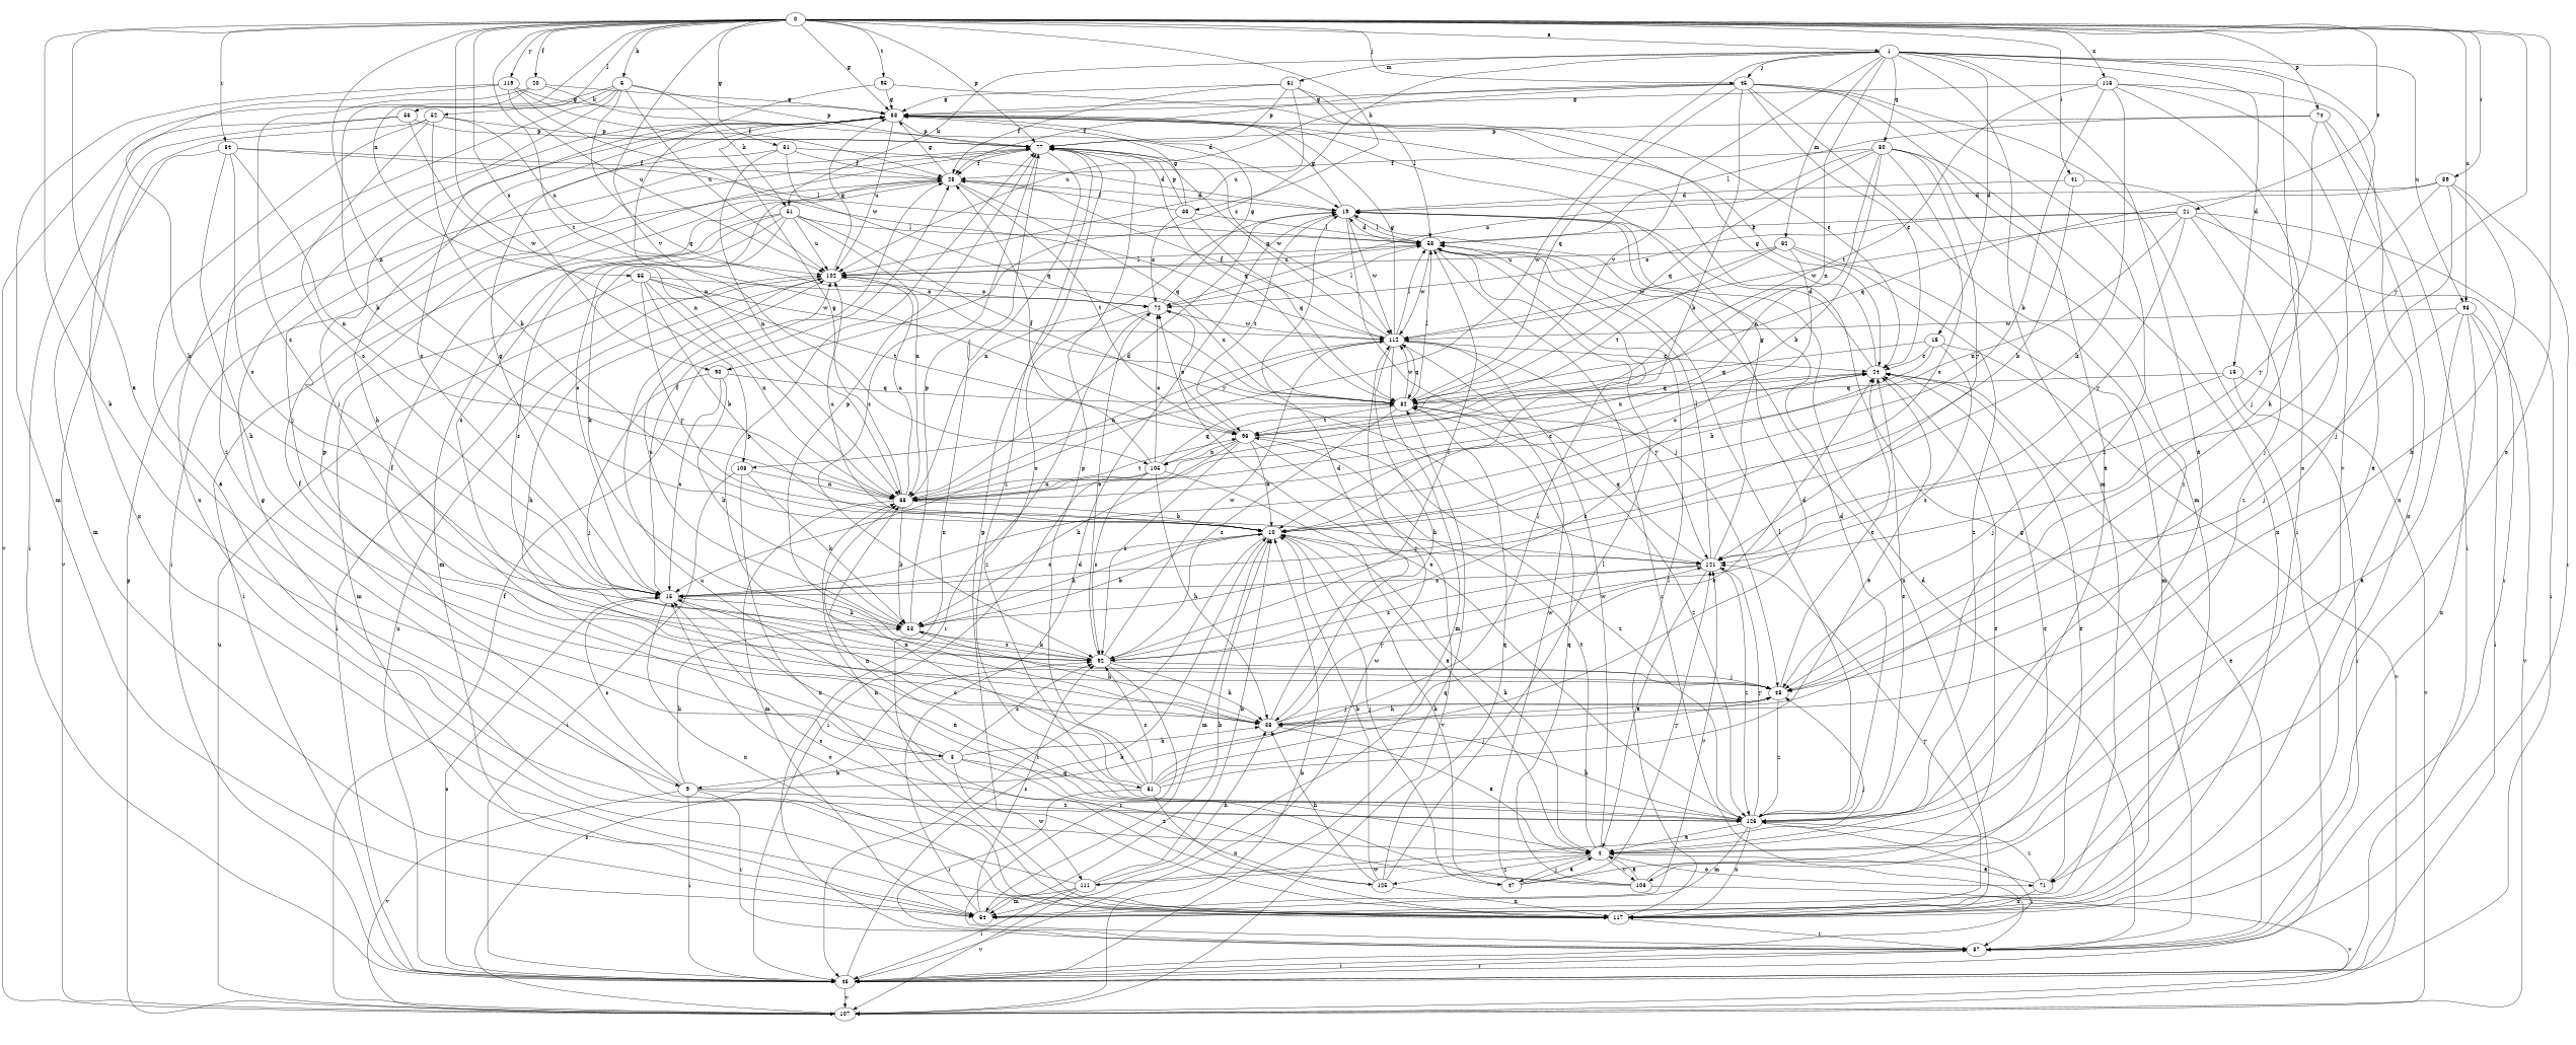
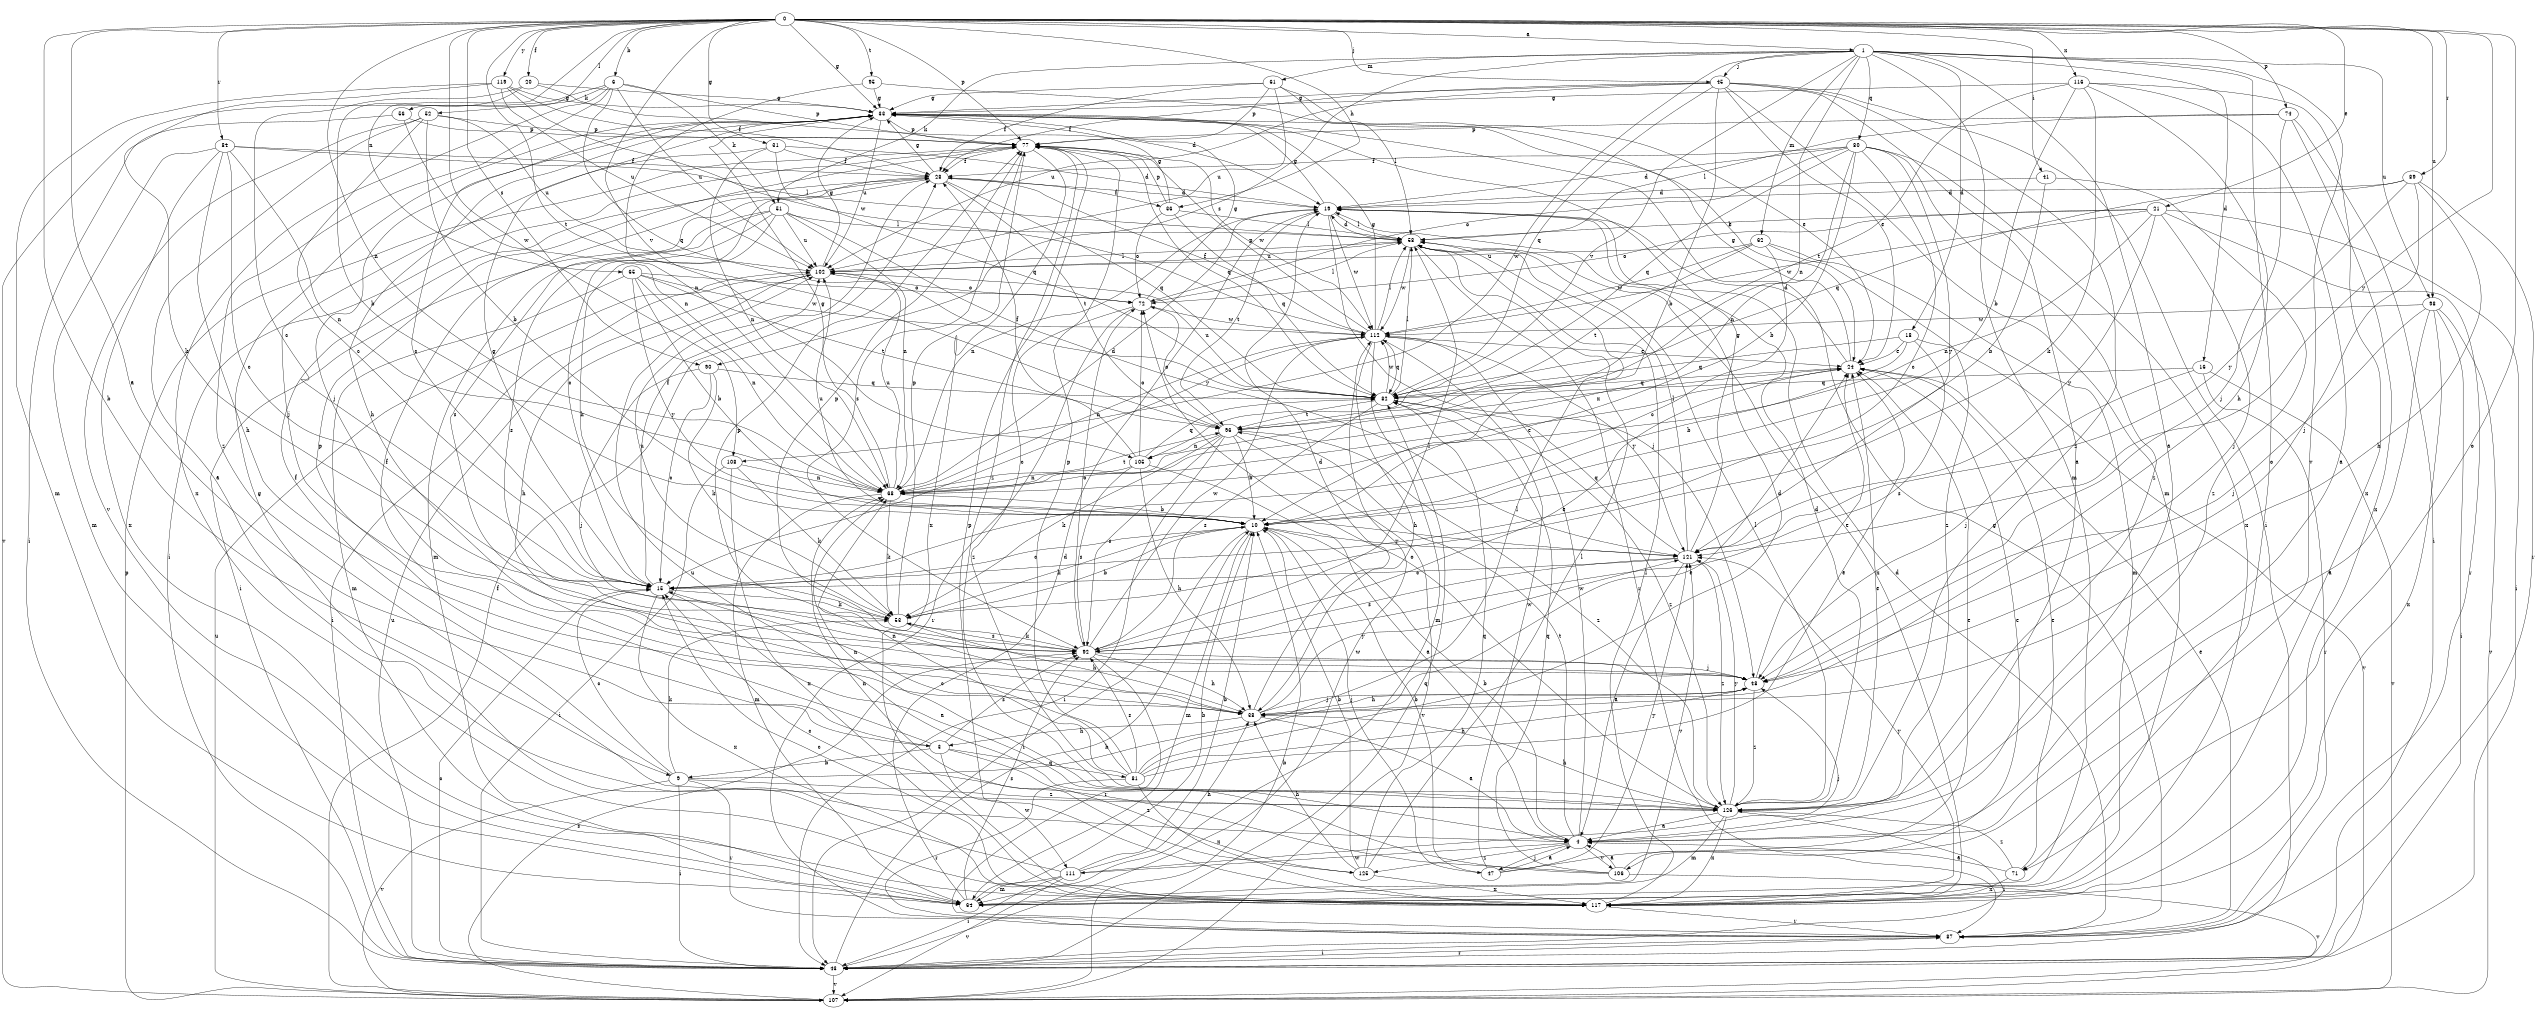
  strict digraph {
    0
    1
    3
    6
    9
    21
    n7 [label=20]
    31
    33
    36
    41
    45
    56
    65
    68
    71
    74
    77
    84
    n20 [label=89]
    90
    95
    96
    98
    105
    108
    116
    119
    121
    4
    16
    18
    51
    61
    62
    64
    80
    106
    28
    38
    81
    92
    111
    125
    52
    82
    102
    107
    117
    126
    15
    43
    53
    87
    24
    112
    48
    58
    72
    10
    19
    47
    0 -> 1 [label=a]
    0 -> 3 [label=a]
    0 -> 6 [label=b]
    0 -> 9 [label=b]
    0 -> 21 [label=e]
    0 -> n7 [label=f]
    0 -> 31 [label=g]
    0 -> 33 [label=g]
    0 -> 36 [label=h]
    0 -> 41 [label=i]
    0 -> 45 [label=j]
    0 -> 56 [label=l]
    0 -> 65 [label=n]
    0 -> 68 [label=n]
    0 -> 71 [label=o]
    0 -> 74 [label=p]
    0 -> 77 [label=p]
    0 -> 84 [label=r]
    0 -> n20 [label=r]
    0 -> 90 [label=s]
    0 -> 95 [label=t]
    0 -> 96 [label=t]
    0 -> 98 [label=u]
    0 -> 105 [label=v]
    0 -> 108 [label=w]
    0 -> 116 [label=x]
    0 -> 119 [label=y]
    0 -> 121 [label=y]
    1 -> 45 [label=j]
    1 -> 68 [label=n]
    1 -> 71 [label=o]
    1 -> 90 [label=s]
    1 -> 98 [label=u]
    1 -> 105 [label=v]
    1 -> 108 [label=w]
    1 -> 4 [label=a]
    1 -> 16 [label=d]
    1 -> 18 [label=d]
    1 -> 51 [label=k]
    1 -> 61 [label=m]
    1 -> 62 [label=m]
    1 -> 64 [label=m]
    1 -> 80 [label=q]
    1 -> 106 [label=v]
    3 -> 9 [label=b]
    3 -> 77 [label=p]
    3 -> 28 [label=f]
-   3 -> 38 [label=h]
+   38 -> 3 [label=h]
    3 -> 81 [label=q]
    3 -> 92 [label=s]
    3 -> 111 [label=w]
    3 -> 125 [label=z]
    6 -> 77 [label=p]
    6 -> 51 [label=k]
    6 -> 52 [label=k]
    6 -> 82 [label=q]
    6 -> 102 [label=u]
    6 -> 107 [label=v]
    6 -> 117 [label=x]
    6 -> 126 [label=z]
    9 -> 28 [label=f]
    9 -> 107 [label=v]
    9 -> 126 [label=z]
    9 -> 15 [label=c]
    9 -> 43 [label=i]
    9 -> 53 [label=k]
    9 -> 87 [label=r]
    9 -> 24 [label=e]
    21 -> 68 [label=n]
    21 -> 121 [label=y]
    21 -> 43 [label=i]
    21 -> 87 [label=r]
    21 -> 112 [label=w]
    21 -> 48 [label=j]
    21 -> 58 [label=l]
    21 -> 72 [label=o]
    n7 -> 33 [label=g]
    n7 -> 15 [label=c]
    n7 -> 10 [label=b]
    n7 -> 19 [label=d]
    31 -> 68 [label=n]
    31 -> 28 [label=f]
    31 -> 82 [label=q]
    31 -> 48 [label=j]
    31 -> 19 [label=d]
    33 -> 77 [label=p]
    33 -> 38 [label=h]
    33 -> 102 [label=u]
    33 -> 15 [label=c]
    33 -> 48 [label=j]
    36 -> 33 [label=g]
    36 -> 77 [label=p]
-   36 -> 28 [label=f]
+   28 -> 36 [label=f]
    36 -> 82 [label=q]
    36 -> 58 [label=l]
    36 -> 72 [label=o]
    41 -> 126 [label=z]
    41 -> 10 [label=b]
    41 -> 19 [label=d]
    45 -> 33 [label=g]
    45 -> 4 [label=a]
    45 -> 64 [label=m]
    45 -> 28 [label=f]
    45 -> 82 [label=q]
    45 -> 102 [label=u]
    45 -> 126 [label=z]
    45 -> 43 [label=i]
    45 -> 24 [label=e]
    45 -> 10 [label=b]
    56 -> 68 [label=n]
    56 -> 77 [label=p]
-   56 -> 117 [label=x]
+   84 -> 117 [label=x]
    56 -> 43 [label=i]
    65 -> 68 [label=n]
    65 -> 96 [label=t]
    65 -> 121 [label=y]
    65 -> 64 [label=m]
    65 -> 112 [label=w]
    65 -> 72 [label=o]
    65 -> 10 [label=b]
    68 -> 33 [label=g]
    68 -> 96 [label=t]
    68 -> 64 [label=m]
    68 -> 102 [label=u]
    68 -> 53 [label=k]
    68 -> 24 [label=e]
    68 -> 10 [label=b]
    68 -> 19 [label=d]
    71 -> 4 [label=a]
    71 -> 117 [label=x]
    71 -> 126 [label=z]
    71 -> 24 [label=e]
    74 -> 77 [label=p]
    74 -> 117 [label=x]
    74 -> 43 [label=i]
    74 -> 48 [label=j]
    74 -> 58 [label=l]
    77 -> 28 [label=f]
    77 -> 92 [label=s]
    77 -> 82 [label=q]
    77 -> 117 [label=x]
    77 -> 126 [label=z]
    77 -> 43 [label=i]
    77 -> 112 [label=w]
    84 -> 68 [label=n]
    84 -> 64 [label=m]
    84 -> 28 [label=f]
    84 -> 38 [label=h]
    84 -> 15 [label=c]
    84 -> 58 [label=l]
    n20 -> 121 [label=y]
    n20 -> 38 [label=h]
    n20 -> 82 [label=q]
    n20 -> 87 [label=r]
    n20 -> 48 [label=j]
    n20 -> 19 [label=d]
    90 -> 82 [label=q]
    90 -> 15 [label=c]
    90 -> 53 [label=k]
    90 -> 48 [label=j]
    95 -> 33 [label=g]
    95 -> 68 [label=n]
    95 -> 24 [label=e]
    96 -> 105 [label=n]
    96 -> 92 [label=s]
    96 -> 107 [label=v]
    96 -> 126 [label=z]
    96 -> 53 [label=k]
    96 -> 24 [label=x]
    96 -> 72 [label=o]
    96 -> 10 [label=b]
    98 -> 4 [label=a]
    98 -> 107 [label=v]
    98 -> 117 [label=x]
    98 -> 43 [label=i]
    98 -> 112 [label=w]
    98 -> 48 [label=j]
    105 -> 68 [label=n]
    105 -> 4 [label=a]
    105 -> 28 [label=f]
    105 -> 38 [label=h]
    105 -> 92 [label=s]
    105 -> 82 [label=q]
-   105 -> 43 [label=i]
+   96 -> 43 [label=i]
    105 -> 72 [label=o]
    108 -> 68 [label=n]
    108 -> 117 [label=x]
    108 -> 43 [label=i]
    108 -> 53 [label=k]
    116 -> 33 [label=g]
    116 -> 96 [label=t]
    116 -> 4 [label=a]
    116 -> 38 [label=h]
    116 -> 117 [label=x]
    116 -> 53 [label=k]
    116 -> 10 [label=b]
    119 -> 33 [label=g]
    119 -> 64 [label=m]
    119 -> 28 [label=f]
    119 -> 102 [label=u]
    119 -> 53 [label=k]
    119 -> 112 [label=w]
    121 -> 33 [label=g]
    121 -> 4 [label=a]
    121 -> 92 [label=s]
    121 -> 82 [label=q]
    121 -> 126 [label=z]
    121 -> 15 [label=c]
    121 -> 58 [label=l]
-   4 -> 71 [label=o]
    4 -> 96 [label=t]
    4 -> 106 [label=v]
    4 -> 111 [label=w]
    4 -> 125 [label=z]
    4 -> 112 [label=w]
    4 -> 10 [label=b]
    4 -> 47 [label=j]
    16 -> 82 [label=q]
    16 -> 107 [label=v]
    16 -> 87 [label=r]
    16 -> 48 [label=j]
    18 -> 92 [label=s]
    18 -> 82 [label=q]
    18 -> 107 [label=v]
    18 -> 24 [label=e]
    18 -> 10 [label=b]
    51 -> 68 [label=n]
    51 -> 121 [label=y]
    51 -> 64 [label=m]
    51 -> 92 [label=s]
    51 -> 102 [label=u]
    51 -> 43 [label=i]
    51 -> 53 [label=k]
    51 -> 58 [label=l]
    61 -> 33 [label=g]
    61 -> 77 [label=p]
    61 -> 28 [label=f]
    61 -> 102 [label=u]
    61 -> 24 [label=e]
    61 -> 58 [label=l]
    62 -> 96 [label=t]
    62 -> 64 [label=m]
    62 -> 102 [label=u]
    62 -> 126 [label=z]
    62 -> 15 [label=c]
    62 -> 112 [label=w]
    64 -> 121 [label=v]
    64 -> 92 [label=s]
    64 -> 10 [label=b]
    64 -> 19 [label=d]
    80 -> 68 [label=n]
    80 -> 121 [label=y]
    80 -> 28 [label=f]
    80 -> 82 [label=q]
    80 -> 117 [label=x]
    80 -> 126 [label=z]
    80 -> 15 [label=c]
    80 -> 72 [label=o]
    80 -> 10 [label=b]
+   80 -> 19 [label=d]
    106 -> 4 [label=a]
    106 -> 82 [label=q]
    106 -> 102 [label=u]
    106 -> 107 [label=v]
    106 -> 15 [label=c]
    106 -> 24 [label=e]
    28 -> 33 [label=g]
    28 -> 96 [label=t]
    28 -> 92 [label=s]
    28 -> 82 [label=q]
    28 -> 15 [label=c]
    28 -> 19 [label=d]
    38 -> 77 [label=p]
    38 -> 121 [label=y]
    38 -> 4 [label=a]
    38 -> 48 [label=j]
    38 -> 19 [label=d]
    81 -> 68 [label=n]
    81 -> 77 [label=p]
    81 -> 92 [label=s]
    81 -> 117 [label=x]
    81 -> 15 [label=c]
    81 -> 87 [label=r]
    81 -> 24 [label=e]
-   81 -> 48 [label=j]
+   81 -> 48 [label=h]
    81 -> 58 [label=l]
    81 -> 19 [label=d]
    92 -> 77 [label=p]
    92 -> 38 [label=h]
    92 -> 53 [label=k]
    92 -> 87 [label=r]
    92 -> 24 [label=e]
    92 -> 112 [label=w]
    92 -> 48 [label=j]
    92 -> 58 [label=l]
    92 -> 72 [label=o]
    111 -> 33 [label=g]
    111 -> 64 [label=m]
    111 -> 38 [label=h]
    111 -> 107 [label=v]
    111 -> 43 [label=i]
    111 -> 48 [label=j]
    111 -> 10 [label=b]
    125 -> 68 [label=n]
    125 -> 38 [label=h]
    125 -> 82 [label=q]
    125 -> 117 [label=x]
    125 -> 58 [label=l]
    125 -> 10 [label=b]
    52 -> 77 [label=p]
    52 -> 4 [label=a]
    52 -> 102 [label=u]
-   52 -> 107 [label=v]
+   52 -> 64 [label=v]
    52 -> 15 [label=c]
    52 -> 10 [label=b]
    82 -> 96 [label=t]
    82 -> 92 [label=s]
    82 -> 102 [label=u]
    82 -> 126 [label=z]
    82 -> 112 [label=w]
    82 -> 58 [label=l]
    102 -> 33 [label=g]
    102 -> 38 [label=h]
    102 -> 43 [label=i]
    102 -> 58 [label=l]
    102 -> 72 [label=o]
    107 -> 77 [label=p]
    107 -> 28 [label=f]
    107 -> 92 [label=s]
    107 -> 102 [label=u]
    107 -> 10 [label=b]
    117 -> 77 [label=p]
    117 -> 121 [label=y]
    117 -> 15 [label=c]
    117 -> 87 [label=r]
    117 -> 58 [label=l]
    126 -> 68 [label=n]
    126 -> 121 [label=y]
    126 -> 4 [label=a]
    126 -> 64 [label=m]
    126 -> 38 [label=h]
    126 -> 117 [label=x]
    126 -> 43 [label=i]
    126 -> 24 [label=e]
    126 -> 58 [label=l]
    126 -> 72 [label=o]
    126 -> 19 [label=d]
    15 -> 33 [label=g]
    15 -> 4 [label=a]
    15 -> 28 [label=f]
    15 -> 117 [label=x]
    15 -> 53 [label=k]
    43 -> 82 [label=q]
    43 -> 102 [label=u]
    43 -> 107 [label=v]
    43 -> 15 [label=c]
    43 -> 87 [label=r]
    43 -> 112 [label=w]
    43 -> 10 [label=b]
    53 -> 77 [label=p]
    53 -> 38 [label=h]
    53 -> 92 [label=s]
    53 -> 102 [label=u]
    53 -> 10 [label=b]
    87 -> 33 [label=g]
    87 -> 43 [label=i]
    87 -> 24 [label=e]
    87 -> 19 [label=d]
    24 -> 33 [label=g]
    24 -> 82 [label=q]
    24 -> 19 [label=d]
    112 -> 33 [label=g]
    112 -> 68 [label=n]
    112 -> 77 [label=p]
    112 -> 121 [label=y]
    112 -> 64 [label=m]
    112 -> 28 [label=f]
    112 -> 38 [label=h]
    112 -> 82 [label=q]
    112 -> 15 [label=c]
    112 -> 24 [label=e]
    112 -> 58 [label=l]
    48 -> 38 [label=h]
    48 -> 126 [label=z]
    48 -> 24 [label=e]
    58 -> 102 [label=u]
    58 -> 117 [label=x]
    58 -> 87 [label=r]
    58 -> 112 [label=w]
    58 -> 19 [label=d]
    72 -> 33 [label=g]
    72 -> 126 [label=z]
    72 -> 87 [label=r]
    72 -> 112 [label=w]
    72 -> 58 [label=l]
    10 -> 121 [label=y]
    10 -> 64 [label=m]
    10 -> 102 [label=u]
    10 -> 15 [label=c]
    10 -> 43 [label=i]
    10 -> 53 [label=k]
    10 -> 47 [label=j]
    19 -> 33 [label=g]
    19 -> 68 [label=n]
    19 -> 96 [label=t]
    19 -> 112 [label=w]
    19 -> 48 [label=j]
    19 -> 58 [label=l]
    47 -> 121 [label=y]
    47 -> 4 [label=a]
    47 -> 24 [label=e]
    47 -> 112 [label=w]
    47 -> 10 [label=b]
  }
